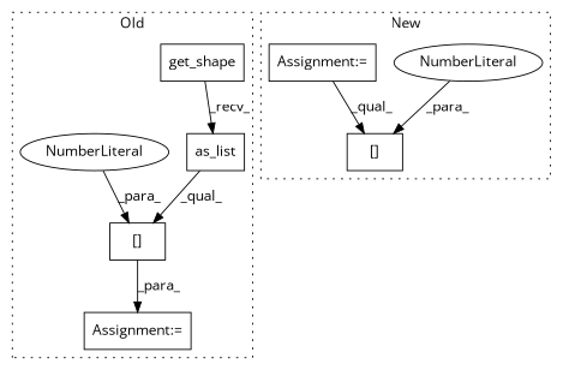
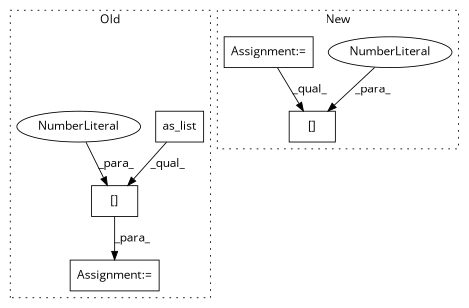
  digraph {
    fontname="Open Sans"
    node [a=32 l=1 shape=box fontname="Open Sans"]
    edge [fontname="Open Sans"]
    n1 [l=9 label=as_list s=1952]
-   n2 [l=11 label=get_shape s=1940]
    n3 [a=7 label="Assignment:=" s=2004]
    n4 [a=2 l="13,1" label="[]" s="2005,2019"]
    n5 [a=34 label=NumberLiteral s=2018 shape=ellipse]
    n6 [a=2 l="6,1" label="[]" s="1445,1452"]
    n7 [a=34 label=NumberLiteral s=1451 shape=ellipse]
    n8 [a=7 label="Assignment:=" s=1309]
    subgraph cluster_1 {
      label=Old
      style=dotted
      n1
-     n2
      n3
      n4
      n5
    }
    subgraph cluster_2 {
      label=New
      style=dotted
      n6
      n7
      n8
    }
    n1 -> n4 [label=_qual_]
-   n2 -> n1 [label=_recv_]
    n4 -> n3 [label=_para_]
    n5 -> n4 [label=_para_]
    n7 -> n6 [label=_para_]
    n8 -> n6 [label=_qual_]
  }
